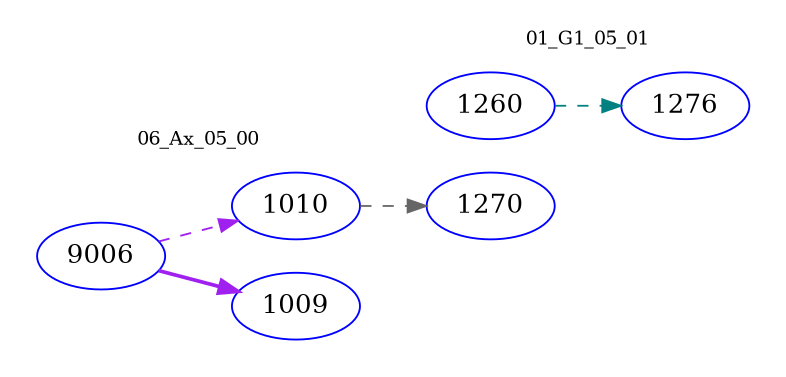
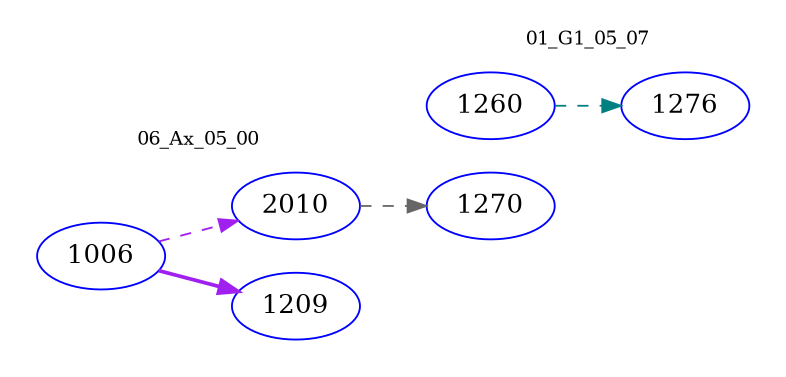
  digraph {
    rankdir=LR
    node [color=blue]
    edge [color=purple style=dashed]
-   n1 [label=9006]
-   n2 [label=1009]
-   n3 [label=1010]
+   n1 [label=1006]
+   n2 [label=1209]
+   n3 [label=2010]
    n4 [label=1260]
    n5 [label=1270]
    n6 [label=1276]
    subgraph cluster_1 {
      color=white
      fontsize=10
      label="06_Ax_05_00"
      n1
      n2
      n3
    }
    subgraph cluster_2 {
      color=white
      fontsize=10
-     label="01_G1_05_01"
+     label="01_G1_05_07"
      n4
      n5
      n6
    }
    n1 -> n2 [style=bold]
    n1 -> n3
    n3 -> n5 [color=gray40]
    n4 -> n6 [color=teal]
  }
